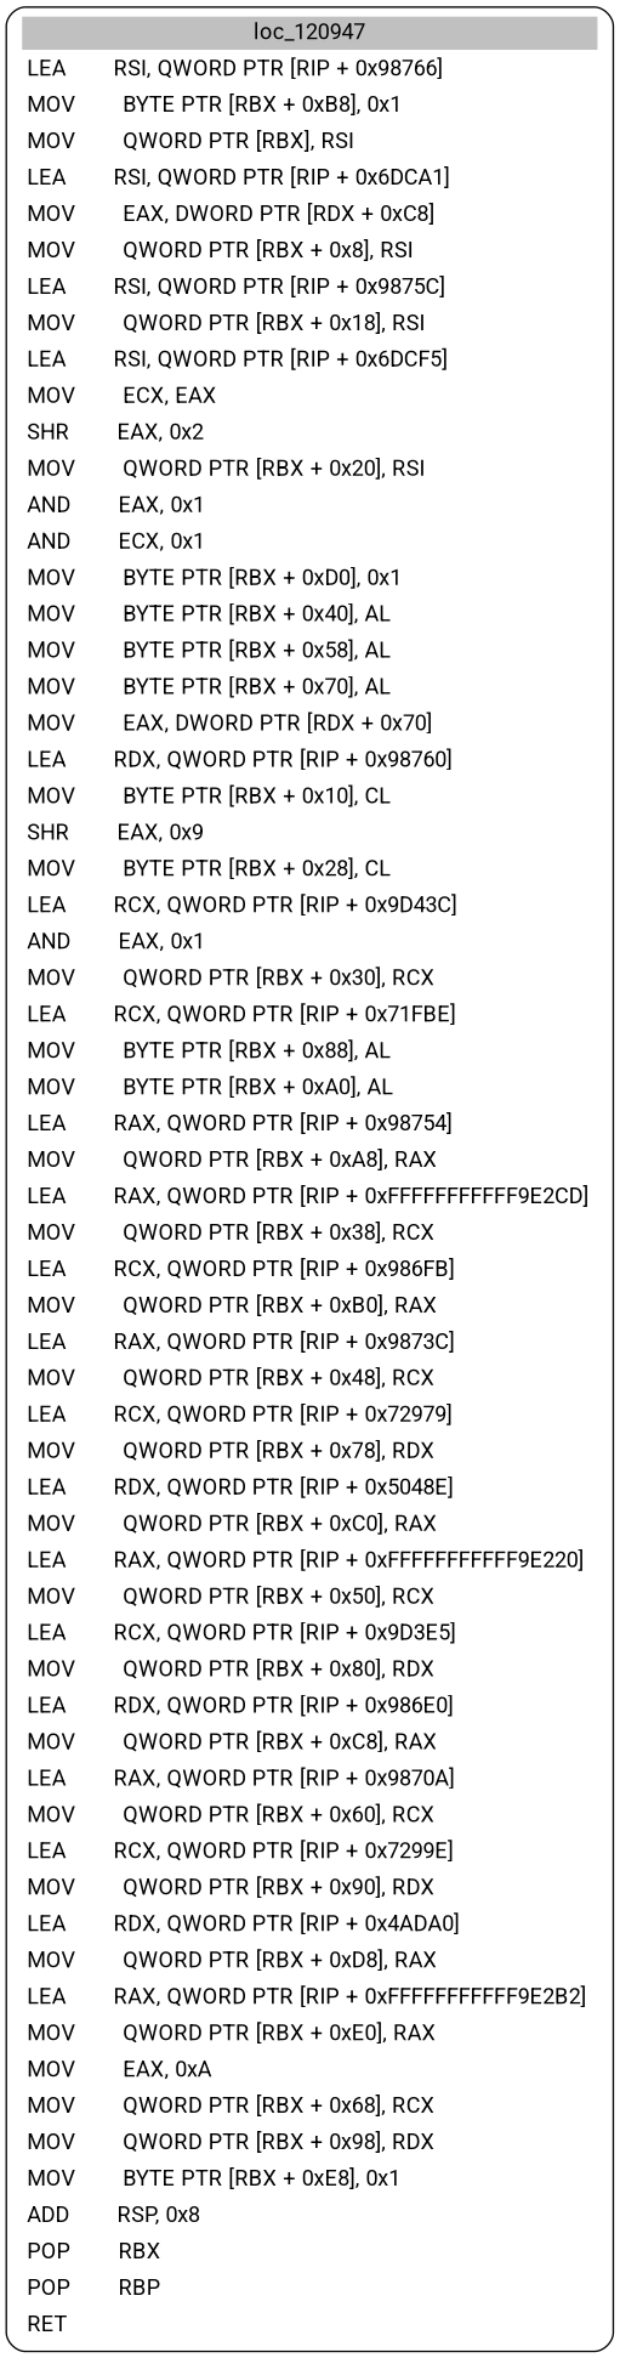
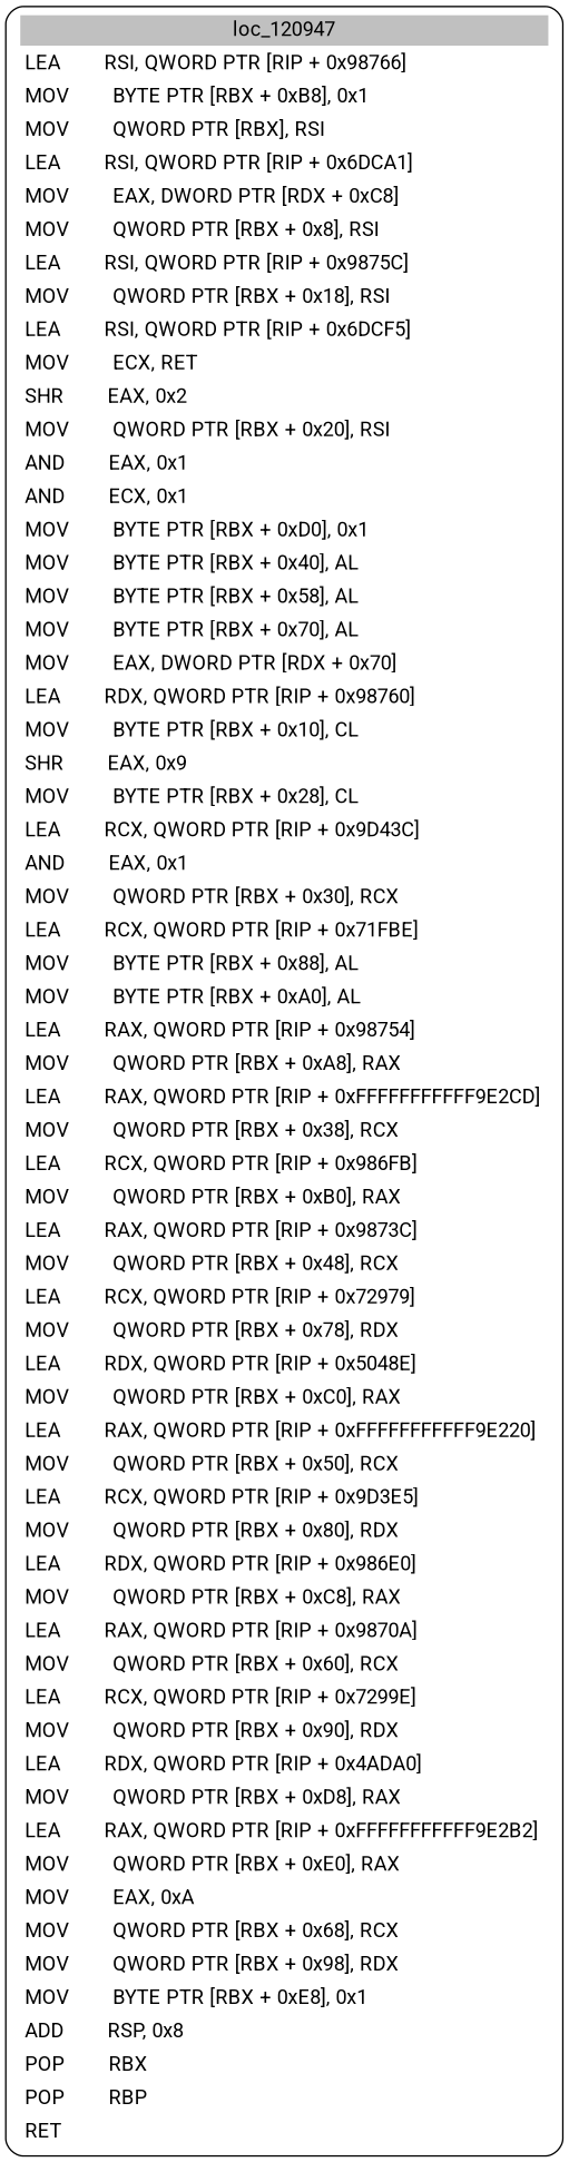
  digraph {
    fontname=Roboto
-   n1 [fontname=Roboto label=<<table border="0" cellborder="0" cellpadding="3"><tr><td align="center" colspan="2" bgcolor="grey">loc_120947</td></tr><tr><td align="left">LEA        RSI, QWORD PTR [RIP + 0x98766]</td></tr><tr><td align="left">MOV        BYTE PTR [RBX + 0xB8], 0x1</td></tr><tr><td align="left">MOV        QWORD PTR [RBX], RSI</td></tr><tr><td align="left">LEA        RSI, QWORD PTR [RIP + 0x6DCA1]</td></tr><tr><td align="left">MOV        EAX, DWORD PTR [RDX + 0xC8]</td></tr><tr><td align="left">MOV        QWORD PTR [RBX + 0x8], RSI</td></tr><tr><td align="left">LEA        RSI, QWORD PTR [RIP + 0x9875C]</td></tr><tr><td align="left">MOV        QWORD PTR [RBX + 0x18], RSI</td></tr><tr><td align="left">LEA        RSI, QWORD PTR [RIP + 0x6DCF5]</td></tr><tr><td align="left">MOV        ECX, EAX</td></tr><tr><td align="left">SHR        EAX, 0x2</td></tr><tr><td align="left">MOV        QWORD PTR [RBX + 0x20], RSI</td></tr><tr><td align="left">AND        EAX, 0x1</td></tr><tr><td align="left">AND        ECX, 0x1</td></tr><tr><td align="left">MOV        BYTE PTR [RBX + 0xD0], 0x1</td></tr><tr><td align="left">MOV        BYTE PTR [RBX + 0x40], AL</td></tr><tr><td align="left">MOV        BYTE PTR [RBX + 0x58], AL</td></tr><tr><td align="left">MOV        BYTE PTR [RBX + 0x70], AL</td></tr><tr><td align="left">MOV        EAX, DWORD PTR [RDX + 0x70]</td></tr><tr><td align="left">LEA        RDX, QWORD PTR [RIP + 0x98760]</td></tr><tr><td align="left">MOV        BYTE PTR [RBX + 0x10], CL</td></tr><tr><td align="left">SHR        EAX, 0x9</td></tr><tr><td align="left">MOV        BYTE PTR [RBX + 0x28], CL</td></tr><tr><td align="left">LEA        RCX, QWORD PTR [RIP + 0x9D43C]</td></tr><tr><td align="left">AND        EAX, 0x1</td></tr><tr><td align="left">MOV        QWORD PTR [RBX + 0x30], RCX</td></tr><tr><td align="left">LEA        RCX, QWORD PTR [RIP + 0x71FBE]</td></tr><tr><td align="left">MOV        BYTE PTR [RBX + 0x88], AL</td></tr><tr><td align="left">MOV        BYTE PTR [RBX + 0xA0], AL</td></tr><tr><td align="left">LEA        RAX, QWORD PTR [RIP + 0x98754]</td></tr><tr><td align="left">MOV        QWORD PTR [RBX + 0xA8], RAX</td></tr><tr><td align="left">LEA        RAX, QWORD PTR [RIP + 0xFFFFFFFFFFF9E2CD]</td></tr><tr><td align="left">MOV        QWORD PTR [RBX + 0x38], RCX</td></tr><tr><td align="left">LEA        RCX, QWORD PTR [RIP + 0x986FB]</td></tr><tr><td align="left">MOV        QWORD PTR [RBX + 0xB0], RAX</td></tr><tr><td align="left">LEA        RAX, QWORD PTR [RIP + 0x9873C]</td></tr><tr><td align="left">MOV        QWORD PTR [RBX + 0x48], RCX</td></tr><tr><td align="left">LEA        RCX, QWORD PTR [RIP + 0x72979]</td></tr><tr><td align="left">MOV        QWORD PTR [RBX + 0x78], RDX</td></tr><tr><td align="left">LEA        RDX, QWORD PTR [RIP + 0x5048E]</td></tr><tr><td align="left">MOV        QWORD PTR [RBX + 0xC0], RAX</td></tr><tr><td align="left">LEA        RAX, QWORD PTR [RIP + 0xFFFFFFFFFFF9E220]</td></tr><tr><td align="left">MOV        QWORD PTR [RBX + 0x50], RCX</td></tr><tr><td align="left">LEA        RCX, QWORD PTR [RIP + 0x9D3E5]</td></tr><tr><td align="left">MOV        QWORD PTR [RBX + 0x80], RDX</td></tr><tr><td align="left">LEA        RDX, QWORD PTR [RIP + 0x986E0]</td></tr><tr><td align="left">MOV        QWORD PTR [RBX + 0xC8], RAX</td></tr><tr><td align="left">LEA        RAX, QWORD PTR [RIP + 0x9870A]</td></tr><tr><td align="left">MOV        QWORD PTR [RBX + 0x60], RCX</td></tr><tr><td align="left">LEA        RCX, QWORD PTR [RIP + 0x7299E]</td></tr><tr><td align="left">MOV        QWORD PTR [RBX + 0x90], RDX</td></tr><tr><td align="left">LEA        RDX, QWORD PTR [RIP + 0x4ADA0]</td></tr><tr><td align="left">MOV        QWORD PTR [RBX + 0xD8], RAX</td></tr><tr><td align="left">LEA        RAX, QWORD PTR [RIP + 0xFFFFFFFFFFF9E2B2]</td></tr><tr><td align="left">MOV        QWORD PTR [RBX + 0xE0], RAX</td></tr><tr><td align="left">MOV        EAX, 0xA</td></tr><tr><td align="left">MOV        QWORD PTR [RBX + 0x68], RCX</td></tr><tr><td align="left">MOV        QWORD PTR [RBX + 0x98], RDX</td></tr><tr><td align="left">MOV        BYTE PTR [RBX + 0xE8], 0x1</td></tr><tr><td align="left">ADD        RSP, 0x8</td></tr><tr><td align="left">POP        RBX</td></tr><tr><td align="left">POP        RBP</td></tr><tr><td align="left">RET        </td></tr></table>> shape=Mrecord]
+   n1 [fontname=Roboto label=<<table border="0" cellborder="0" cellpadding="3"><tr><td align="center" colspan="2" bgcolor="grey">loc_120947</td></tr><tr><td align="left">LEA        RSI, QWORD PTR [RIP + 0x98766]</td></tr><tr><td align="left">MOV        BYTE PTR [RBX + 0xB8], 0x1</td></tr><tr><td align="left">MOV        QWORD PTR [RBX], RSI</td></tr><tr><td align="left">LEA        RSI, QWORD PTR [RIP + 0x6DCA1]</td></tr><tr><td align="left">MOV        EAX, DWORD PTR [RDX + 0xC8]</td></tr><tr><td align="left">MOV        QWORD PTR [RBX + 0x8], RSI</td></tr><tr><td align="left">LEA        RSI, QWORD PTR [RIP + 0x9875C]</td></tr><tr><td align="left">MOV        QWORD PTR [RBX + 0x18], RSI</td></tr><tr><td align="left">LEA        RSI, QWORD PTR [RIP + 0x6DCF5]</td></tr><tr><td align="left">MOV        ECX, RET</td></tr><tr><td align="left">SHR        EAX, 0x2</td></tr><tr><td align="left">MOV        QWORD PTR [RBX + 0x20], RSI</td></tr><tr><td align="left">AND        EAX, 0x1</td></tr><tr><td align="left">AND        ECX, 0x1</td></tr><tr><td align="left">MOV        BYTE PTR [RBX + 0xD0], 0x1</td></tr><tr><td align="left">MOV        BYTE PTR [RBX + 0x40], AL</td></tr><tr><td align="left">MOV        BYTE PTR [RBX + 0x58], AL</td></tr><tr><td align="left">MOV        BYTE PTR [RBX + 0x70], AL</td></tr><tr><td align="left">MOV        EAX, DWORD PTR [RDX + 0x70]</td></tr><tr><td align="left">LEA        RDX, QWORD PTR [RIP + 0x98760]</td></tr><tr><td align="left">MOV        BYTE PTR [RBX + 0x10], CL</td></tr><tr><td align="left">SHR        EAX, 0x9</td></tr><tr><td align="left">MOV        BYTE PTR [RBX + 0x28], CL</td></tr><tr><td align="left">LEA        RCX, QWORD PTR [RIP + 0x9D43C]</td></tr><tr><td align="left">AND        EAX, 0x1</td></tr><tr><td align="left">MOV        QWORD PTR [RBX + 0x30], RCX</td></tr><tr><td align="left">LEA        RCX, QWORD PTR [RIP + 0x71FBE]</td></tr><tr><td align="left">MOV        BYTE PTR [RBX + 0x88], AL</td></tr><tr><td align="left">MOV        BYTE PTR [RBX + 0xA0], AL</td></tr><tr><td align="left">LEA        RAX, QWORD PTR [RIP + 0x98754]</td></tr><tr><td align="left">MOV        QWORD PTR [RBX + 0xA8], RAX</td></tr><tr><td align="left">LEA        RAX, QWORD PTR [RIP + 0xFFFFFFFFFFF9E2CD]</td></tr><tr><td align="left">MOV        QWORD PTR [RBX + 0x38], RCX</td></tr><tr><td align="left">LEA        RCX, QWORD PTR [RIP + 0x986FB]</td></tr><tr><td align="left">MOV        QWORD PTR [RBX + 0xB0], RAX</td></tr><tr><td align="left">LEA        RAX, QWORD PTR [RIP + 0x9873C]</td></tr><tr><td align="left">MOV        QWORD PTR [RBX + 0x48], RCX</td></tr><tr><td align="left">LEA        RCX, QWORD PTR [RIP + 0x72979]</td></tr><tr><td align="left">MOV        QWORD PTR [RBX + 0x78], RDX</td></tr><tr><td align="left">LEA        RDX, QWORD PTR [RIP + 0x5048E]</td></tr><tr><td align="left">MOV        QWORD PTR [RBX + 0xC0], RAX</td></tr><tr><td align="left">LEA        RAX, QWORD PTR [RIP + 0xFFFFFFFFFFF9E220]</td></tr><tr><td align="left">MOV        QWORD PTR [RBX + 0x50], RCX</td></tr><tr><td align="left">LEA        RCX, QWORD PTR [RIP + 0x9D3E5]</td></tr><tr><td align="left">MOV        QWORD PTR [RBX + 0x80], RDX</td></tr><tr><td align="left">LEA        RDX, QWORD PTR [RIP + 0x986E0]</td></tr><tr><td align="left">MOV        QWORD PTR [RBX + 0xC8], RAX</td></tr><tr><td align="left">LEA        RAX, QWORD PTR [RIP + 0x9870A]</td></tr><tr><td align="left">MOV        QWORD PTR [RBX + 0x60], RCX</td></tr><tr><td align="left">LEA        RCX, QWORD PTR [RIP + 0x7299E]</td></tr><tr><td align="left">MOV        QWORD PTR [RBX + 0x90], RDX</td></tr><tr><td align="left">LEA        RDX, QWORD PTR [RIP + 0x4ADA0]</td></tr><tr><td align="left">MOV        QWORD PTR [RBX + 0xD8], RAX</td></tr><tr><td align="left">LEA        RAX, QWORD PTR [RIP + 0xFFFFFFFFFFF9E2B2]</td></tr><tr><td align="left">MOV        QWORD PTR [RBX + 0xE0], RAX</td></tr><tr><td align="left">MOV        EAX, 0xA</td></tr><tr><td align="left">MOV        QWORD PTR [RBX + 0x68], RCX</td></tr><tr><td align="left">MOV        QWORD PTR [RBX + 0x98], RDX</td></tr><tr><td align="left">MOV        BYTE PTR [RBX + 0xE8], 0x1</td></tr><tr><td align="left">ADD        RSP, 0x8</td></tr><tr><td align="left">POP        RBX</td></tr><tr><td align="left">POP        RBP</td></tr><tr><td align="left">RET        </td></tr></table>> shape=Mrecord]
  }
